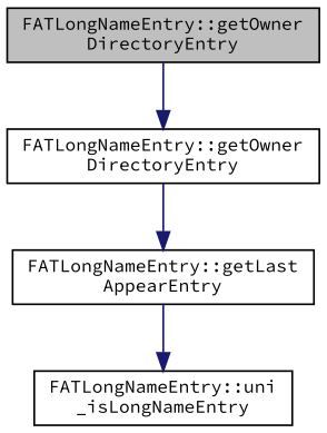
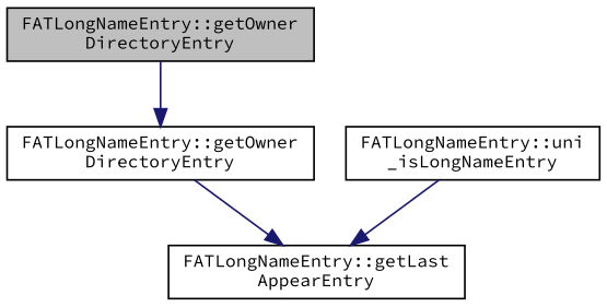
  digraph {
    rankdir=TB
    fontname="Source Code Pro"
    node [color=black fillcolor=white fontname="Source Code Pro" fontsize=10 shape=record style=filled]
    edge [color=midnightblue fontname="Source Code Pro" fontsize=10 labelfontname=Helvetica labelfontsize=10 style=solid]
    n1 [fillcolor=grey75 fontcolor=black height=0.2 label="FATLongNameEntry::getOwner\lDirectoryEntry" width=0.4]
    n2 [height=0.2 label="FATLongNameEntry::getOwner\lDirectoryEntry" width=0.4]
    n3 [height=0.2 label="FATLongNameEntry::getLast\lAppearEntry" width=0.4]
    n4 [height=0.2 label="FATLongNameEntry::uni\l_isLongNameEntry" width=0.4]
    n1 -> n2
    n2 -> n3
-   n3 -> n4
+   n4 -> n3
  }
